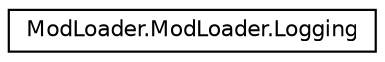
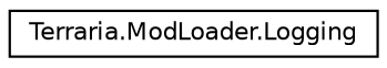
  digraph {
    rankdir=LR
-   n1 [color=black fillcolor=white fontname=Helvetica fontsize=10 height=0.2 label="ModLoader.ModLoader.Logging" shape=record style=filled width=0.4]
+   n1 [color=black fillcolor=white fontname=Helvetica fontsize=10 height=0.2 label="Terraria.ModLoader.Logging" shape=record style=filled width=0.4]
  }
